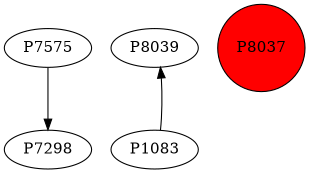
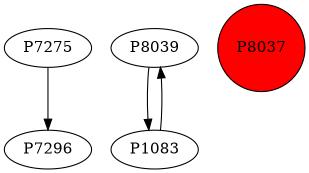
  digraph {
-   P7575
-   P7296 [label=P7298]
+   P7575 [label=P7275]
+   P7296
    P8039
    P1083
    P8037 [fillcolor=red shape=circle style=filled]
    P7575 -> P7296
+   P8039 -> P1083
    P1083 -> P8039
  }
